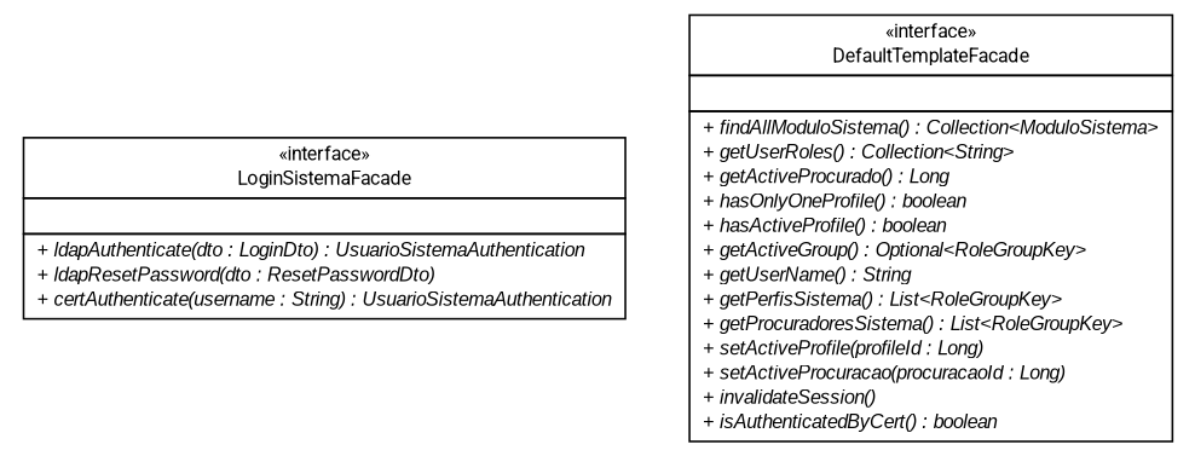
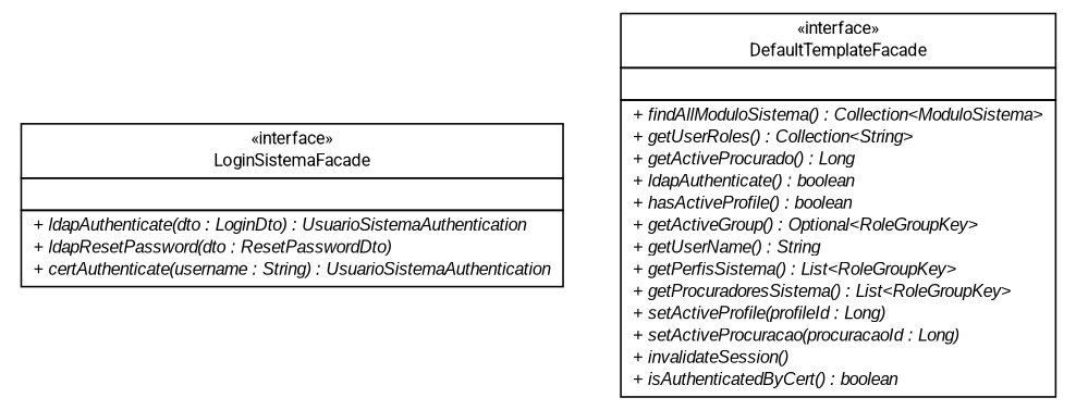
  digraph {
    nodesep=0.25
    ranksep=0.5
    fontname=Roboto
    node [fontcolor=black fontname=Roboto fontsize=10.0 shape=plaintext]
    n1 [label=<<table title="br.gov.to.sefaz.seg.business.authentication.facade.LoginSistemaFacade" border="0" cellborder="1" cellspacing="0" cellpadding="2" port="p" href="./LoginSistemaFacade.html"> 		<tr><td><table border="0" cellspacing="0" cellpadding="1"> <tr><td align="center" balign="center"> &#171;interface&#187; </td></tr> <tr><td align="center" balign="center"> LoginSistemaFacade </td></tr> 		</table></td></tr> 		<tr><td><table border="0" cellspacing="0" cellpadding="1"> <tr><td align="left" balign="left">  </td></tr> 		</table></td></tr> 		<tr><td><table border="0" cellspacing="0" cellpadding="1"> <tr><td align="left" balign="left"><font face="arial italic" point-size="10.0"> + ldapAuthenticate(dto : LoginDto) : UsuarioSistemaAuthentication </font></td></tr> <tr><td align="left" balign="left"><font face="arial italic" point-size="10.0"> + ldapResetPassword(dto : ResetPasswordDto) </font></td></tr> <tr><td align="left" balign="left"><font face="arial italic" point-size="10.0"> + certAuthenticate(username : String) : UsuarioSistemaAuthentication </font></td></tr> 		</table></td></tr> 		</table>>]
-   n2 [label=<<table title="br.gov.to.sefaz.seg.business.authentication.facade.DefaultTemplateFacade" border="0" cellborder="1" cellspacing="0" cellpadding="2" port="p" href="./DefaultTemplateFacade.html"> 		<tr><td><table border="0" cellspacing="0" cellpadding="1"> <tr><td align="center" balign="center"> &#171;interface&#187; </td></tr> <tr><td align="center" balign="center"> DefaultTemplateFacade </td></tr> 		</table></td></tr> 		<tr><td><table border="0" cellspacing="0" cellpadding="1"> <tr><td align="left" balign="left">  </td></tr> 		</table></td></tr> 		<tr><td><table border="0" cellspacing="0" cellpadding="1"> <tr><td align="left" balign="left"><font face="arial italic" point-size="10.0"> + findAllModuloSistema() : Collection&lt;ModuloSistema&gt; </font></td></tr> <tr><td align="left" balign="left"><font face="arial italic" point-size="10.0"> + getUserRoles() : Collection&lt;String&gt; </font></td></tr> <tr><td align="left" balign="left"><font face="arial italic" point-size="10.0"> + getActiveProcurado() : Long </font></td></tr> <tr><td align="left" balign="left"><font face="arial italic" point-size="10.0"> + hasOnlyOneProfile() : boolean </font></td></tr> <tr><td align="left" balign="left"><font face="arial italic" point-size="10.0"> + hasActiveProfile() : boolean </font></td></tr> <tr><td align="left" balign="left"><font face="arial italic" point-size="10.0"> + getActiveGroup() : Optional&lt;RoleGroupKey&gt; </font></td></tr> <tr><td align="left" balign="left"><font face="arial italic" point-size="10.0"> + getUserName() : String </font></td></tr> <tr><td align="left" balign="left"><font face="arial italic" point-size="10.0"> + getPerfisSistema() : List&lt;RoleGroupKey&gt; </font></td></tr> <tr><td align="left" balign="left"><font face="arial italic" point-size="10.0"> + getProcuradoresSistema() : List&lt;RoleGroupKey&gt; </font></td></tr> <tr><td align="left" balign="left"><font face="arial italic" point-size="10.0"> + setActiveProfile(profileId : Long) </font></td></tr> <tr><td align="left" balign="left"><font face="arial italic" point-size="10.0"> + setActiveProcuracao(procuracaoId : Long) </font></td></tr> <tr><td align="left" balign="left"><font face="arial italic" point-size="10.0"> + invalidateSession() </font></td></tr> <tr><td align="left" balign="left"><font face="arial italic" point-size="10.0"> + isAuthenticatedByCert() : boolean </font></td></tr> 		</table></td></tr> 		</table>>]
+   n2 [label=<<table title="br.gov.to.sefaz.seg.business.authentication.facade.DefaultTemplateFacade" border="0" cellborder="1" cellspacing="0" cellpadding="2" port="p" href="./DefaultTemplateFacade.html"> 		<tr><td><table border="0" cellspacing="0" cellpadding="1"> <tr><td align="center" balign="center"> &#171;interface&#187; </td></tr> <tr><td align="center" balign="center"> DefaultTemplateFacade </td></tr> 		</table></td></tr> 		<tr><td><table border="0" cellspacing="0" cellpadding="1"> <tr><td align="left" balign="left">  </td></tr> 		</table></td></tr> 		<tr><td><table border="0" cellspacing="0" cellpadding="1"> <tr><td align="left" balign="left"><font face="arial italic" point-size="10.0"> + findAllModuloSistema() : Collection&lt;ModuloSistema&gt; </font></td></tr> <tr><td align="left" balign="left"><font face="arial italic" point-size="10.0"> + getUserRoles() : Collection&lt;String&gt; </font></td></tr> <tr><td align="left" balign="left"><font face="arial italic" point-size="10.0"> + getActiveProcurado() : Long </font></td></tr> <tr><td align="left" balign="left"><font face="arial italic" point-size="10.0"> + ldapAuthenticate() : boolean </font></td></tr> <tr><td align="left" balign="left"><font face="arial italic" point-size="10.0"> + hasActiveProfile() : boolean </font></td></tr> <tr><td align="left" balign="left"><font face="arial italic" point-size="10.0"> + getActiveGroup() : Optional&lt;RoleGroupKey&gt; </font></td></tr> <tr><td align="left" balign="left"><font face="arial italic" point-size="10.0"> + getUserName() : String </font></td></tr> <tr><td align="left" balign="left"><font face="arial italic" point-size="10.0"> + getPerfisSistema() : List&lt;RoleGroupKey&gt; </font></td></tr> <tr><td align="left" balign="left"><font face="arial italic" point-size="10.0"> + getProcuradoresSistema() : List&lt;RoleGroupKey&gt; </font></td></tr> <tr><td align="left" balign="left"><font face="arial italic" point-size="10.0"> + setActiveProfile(profileId : Long) </font></td></tr> <tr><td align="left" balign="left"><font face="arial italic" point-size="10.0"> + setActiveProcuracao(procuracaoId : Long) </font></td></tr> <tr><td align="left" balign="left"><font face="arial italic" point-size="10.0"> + invalidateSession() </font></td></tr> <tr><td align="left" balign="left"><font face="arial italic" point-size="10.0"> + isAuthenticatedByCert() : boolean </font></td></tr> 		</table></td></tr> 		</table>>]
  }
